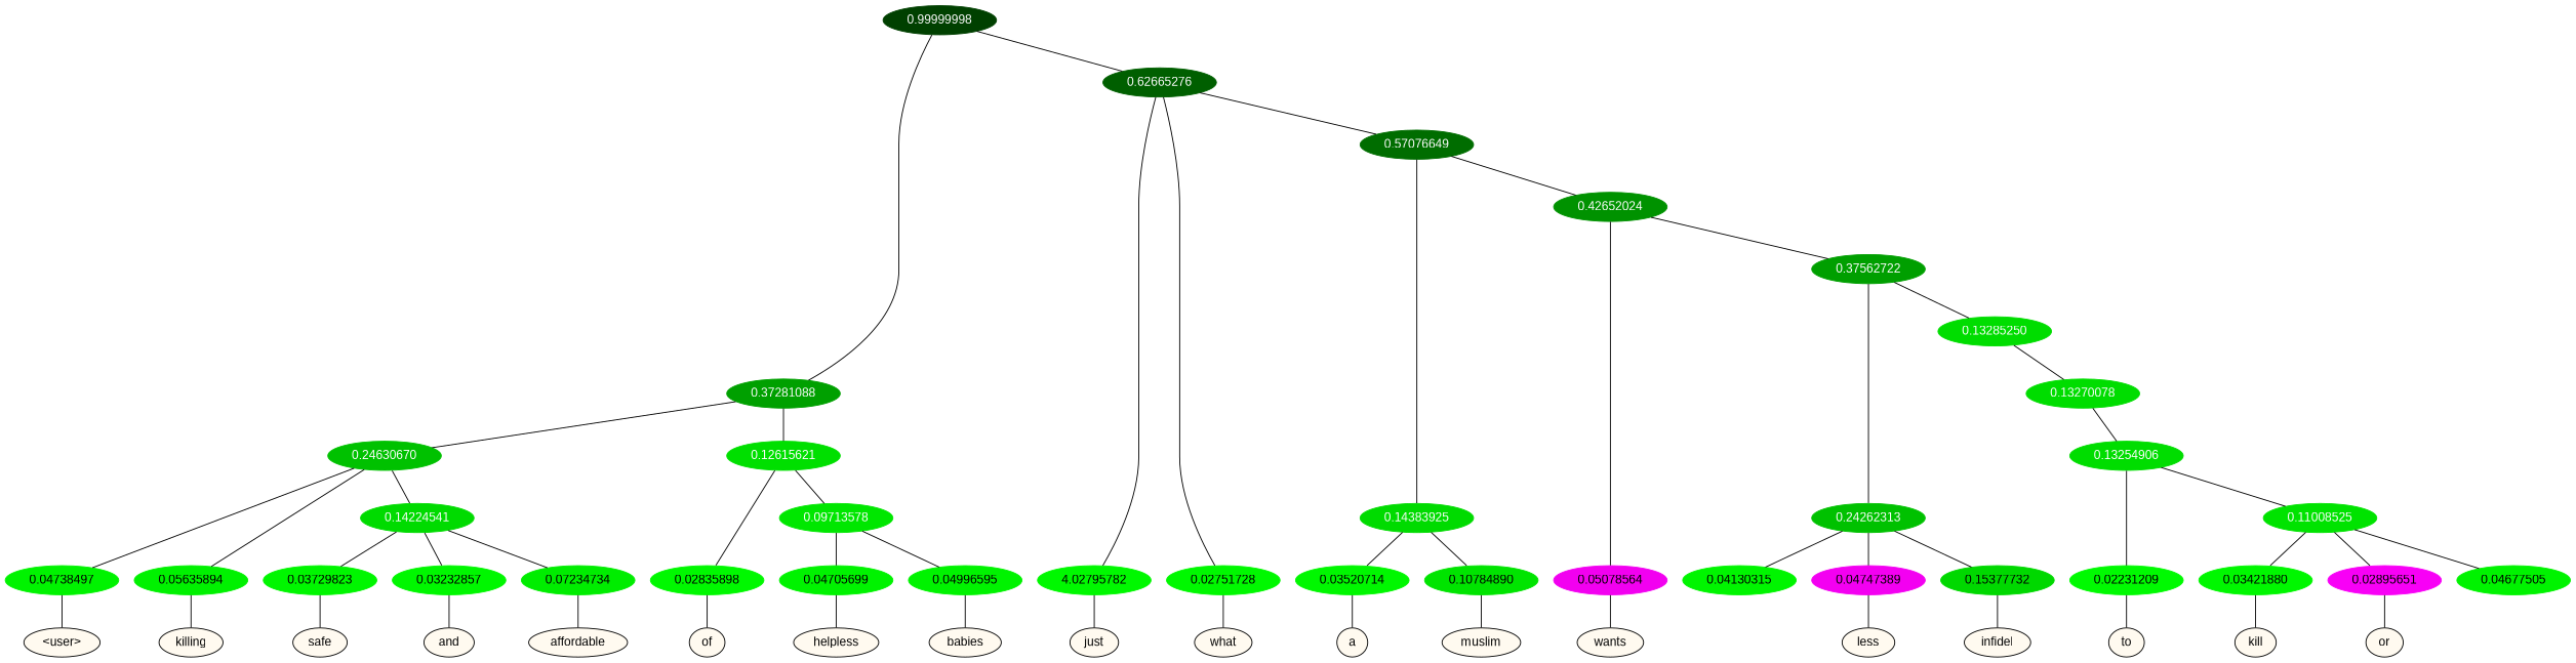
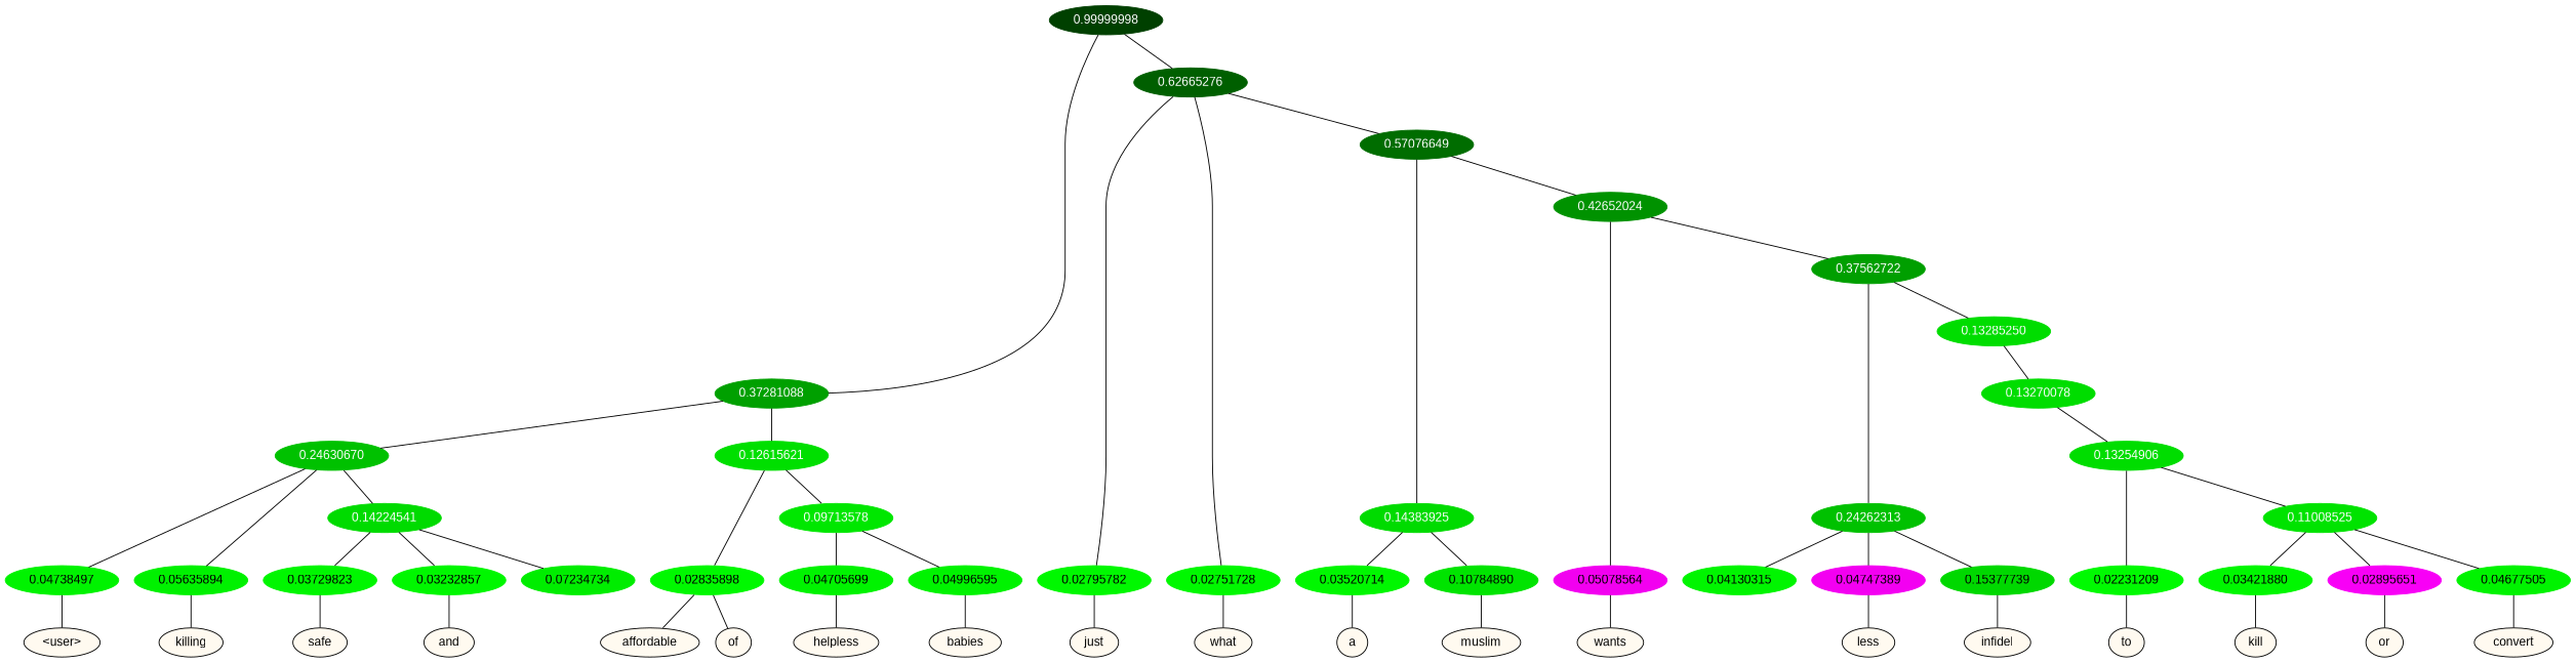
  graph {
    fontname="Liberation Sans"
    node [color=black fontname="Liberation Sans" format=png nodesep=0.001 ordering=out overlap_scaling=0.01 ranksep=0.001 style=filled fontcolor=black]
    edge [fontname="Liberation Sans"]
    n1 [fillcolor=floralwhite height=0.15 label="\<user\>" style="filled,solid" width=0.15 fontcolor=""]
    n2 [fillcolor=floralwhite height=0.15 label=safe style="filled,solid" width=0.15 fontcolor=""]
    n3 [fillcolor=floralwhite height=0.15 label=and style="filled,solid" width=0.15 fontcolor=""]
    n4 [fillcolor=floralwhite height=0.15 label=affordable style="filled,solid" width=0.15 fontcolor=""]
    n5 [fillcolor=floralwhite height=0.15 label=killing style="filled,solid" width=0.15 fontcolor=""]
    n6 [fillcolor=floralwhite height=0.15 label=of style="filled,solid" width=0.15 fontcolor=""]
    n7 [fillcolor=floralwhite height=0.15 label=helpless style="filled,solid" width=0.15 fontcolor=""]
    n8 [fillcolor=floralwhite height=0.15 label=babies style="filled,solid" width=0.15 fontcolor=""]
    n9 [fillcolor=floralwhite height=0.15 label=just style="filled,solid" width=0.15 fontcolor=""]
    n10 [fillcolor=floralwhite height=0.15 label=what style="filled,solid" width=0.15 fontcolor=""]
    n11 [fillcolor=floralwhite height=0.15 label=a style="filled,solid" width=0.15 fontcolor=""]
    n12 [fillcolor=floralwhite height=0.15 label=muslim style="filled,solid" width=0.15 fontcolor=""]
    n13 [fillcolor=floralwhite height=0.15 label=wants style="filled,solid" width=0.15 fontcolor=""]
    n14 [fillcolor=floralwhite height=0.15 label=less style="filled,solid" width=0.15 fontcolor=""]
    n15 [fillcolor=floralwhite height=0.15 label=infidel style="filled,solid" width=0.15 fontcolor=""]
    n16 [fillcolor=floralwhite height=0.15 label=to style="filled,solid" width=0.15 fontcolor=""]
    n17 [fillcolor=floralwhite height=0.15 label=kill style="filled,solid" width=0.15 fontcolor=""]
    n18 [fillcolor=floralwhite height=0.15 label=or style="filled,solid" width=0.15 fontcolor=""]
+   n19 [fillcolor=floralwhite height=0.15 label=convert style="filled,solid" width=0.15 fontcolor=""]
    n20 [color="0.334 1.000 0.953" height=0.15 label=0.04738497 width=0.15]
    n21 [color="0.334 1.000 0.963" height=0.15 label=0.03729823 width=0.15]
    n22 [color="0.334 1.000 0.968" height=0.15 label=0.03232857 width=0.15]
    n23 [color="0.334 1.000 0.928" height=0.15 label=0.07234734 width=0.15]
    n24 [color="0.334 1.000 0.944" height=0.15 label=0.05635894 width=0.15]
    n25 [color="0.334 1.000 0.971" height=0.15 label=0.02835898 width=0.15]
    n26 [color="0.334 1.000 0.953" height=0.15 label=0.04705699 width=0.15]
    n27 [color="0.334 1.000 0.950" height=0.15 label=0.04996595 width=0.15]
-   n28 [color="0.334 1.000 0.972" height=0.15 label=4.02795782 width=0.15]
+   n28 [color="0.334 1.000 0.972" height=0.15 label=0.02795782 width=0.15]
    n29 [color="0.334 1.000 0.972" height=0.15 label=0.02751728 width=0.15]
    n30 [color="0.334 1.000 0.965" height=0.15 label=0.03520714 width=0.15]
    n31 [color="0.334 1.000 0.892" height=0.15 label=0.10784890 width=0.15]
    n32 [color="0.835 1.000 0.949" height=0.15 label=0.05078564 width=0.15]
    n33 [color="0.334 1.000 0.959" height=0.15 label=0.04130315 width=0.15]
    n34 [color="0.835 1.000 0.953" height=0.15 label=0.04747389 width=0.15]
-   n35 [color="0.334 1.000 0.846" height=0.15 label=0.15377732 width=0.15]
+   n35 [color="0.334 1.000 0.846" height=0.15 label=0.15377739 width=0.15]
    n36 [color="0.334 1.000 0.978" height=0.15 label=0.02231209 width=0.15]
    n37 [color="0.334 1.000 0.966" height=0.15 label=0.03421880 width=0.15]
    n38 [color="0.835 1.000 0.971" height=0.15 label=0.02895651 width=0.15]
    n39 [color="0.334 1.000 0.953" height=0.15 label=0.04677505 width=0.15]
    n40 [color="0.334 1.000 0.250" fontcolor=grey99 height=0.15 label=0.99999998 width=0.15]
    n41 [color="0.334 1.000 0.627" fontcolor=grey99 height=0.15 label=0.37281088 width=0.15]
    n42 [color="0.334 1.000 0.373" fontcolor=grey99 height=0.15 label=0.62665276 width=0.15]
    n43 [color="0.334 1.000 0.754" fontcolor=grey99 height=0.15 label=0.24630670 width=0.15]
    n44 [color="0.334 1.000 0.874" fontcolor=grey99 height=0.15 label=0.12615621 width=0.15]
    n45 [color="0.334 1.000 0.429" fontcolor=grey99 height=0.15 label=0.57076649 width=0.15]
    n46 [color="0.334 1.000 0.858" fontcolor=grey99 height=0.15 label=0.14224541 width=0.15]
    n47 [color="0.334 1.000 0.903" fontcolor=grey99 height=0.15 label=0.09713578 width=0.15]
    n48 [color="0.334 1.000 0.856" fontcolor=grey99 height=0.15 label=0.14383925 width=0.15]
    n49 [color="0.334 1.000 0.573" fontcolor=grey99 height=0.15 label=0.42652024 width=0.15]
    n50 [color="0.334 1.000 0.624" fontcolor=grey99 height=0.15 label=0.37562722 width=0.15]
    n51 [color="0.334 1.000 0.757" fontcolor=grey99 height=0.15 label=0.24262313 width=0.15]
    n52 [color="0.334 1.000 0.867" fontcolor=grey99 height=0.15 label=0.13285250 width=0.15]
    n53 [color="0.334 1.000 0.867" fontcolor=grey99 height=0.15 label=0.13270078 width=0.15]
    n54 [color="0.334 1.000 0.867" fontcolor=grey99 height=0.15 label=0.13254906 width=0.15]
    n55 [color="0.334 1.000 0.890" fontcolor=grey99 height=0.15 label=0.11008525 width=0.15]
    subgraph sub_1 {
      rank=same
      n1
      n2
      n3
      n4
      n5
      n6
      n7
      n8
      n9
      n10
      n11
      n12
      n13
      n14
      n15
      n16
      n17
      n18
+     n19
    }
    subgraph sub_2 {
      rank=same
      n20
      n21
      n22
      n23
      n24
      n25
      n26
      n27
      n28
      n29
      n30
      n31
      n32
      n33
      n34
      n35
      n36
      n37
      n38
      n39
    }
    n20 -- n1
    n21 -- n2
    n22 -- n3
-   n23 -- n4
+   n25 -- n4
    n24 -- n5
    n25 -- n6
    n26 -- n7
    n27 -- n8
    n28 -- n9
    n29 -- n10
    n30 -- n11
    n31 -- n12
    n32 -- n13
    n34 -- n14
    n35 -- n15
    n36 -- n16
    n37 -- n17
    n38 -- n18
+   n39 -- n19
    n40 -- n41
    n40 -- n42
    n41 -- n43
    n41 -- n44
    n42 -- n28
    n42 -- n29
    n42 -- n45
    n43 -- n20
    n43 -- n24
    n43 -- n46
    n44 -- n25
    n44 -- n47
    n45 -- n48
    n45 -- n49
    n46 -- n21
    n46 -- n22
    n46 -- n23
    n47 -- n26
    n47 -- n27
    n48 -- n30
    n48 -- n31
    n49 -- n32
    n49 -- n50
    n50 -- n51
    n50 -- n52
    n51 -- n33
    n51 -- n34
    n51 -- n35
    n52 -- n53
    n53 -- n54
    n54 -- n36
    n54 -- n55
    n55 -- n37
    n55 -- n38
    n55 -- n39
  }
